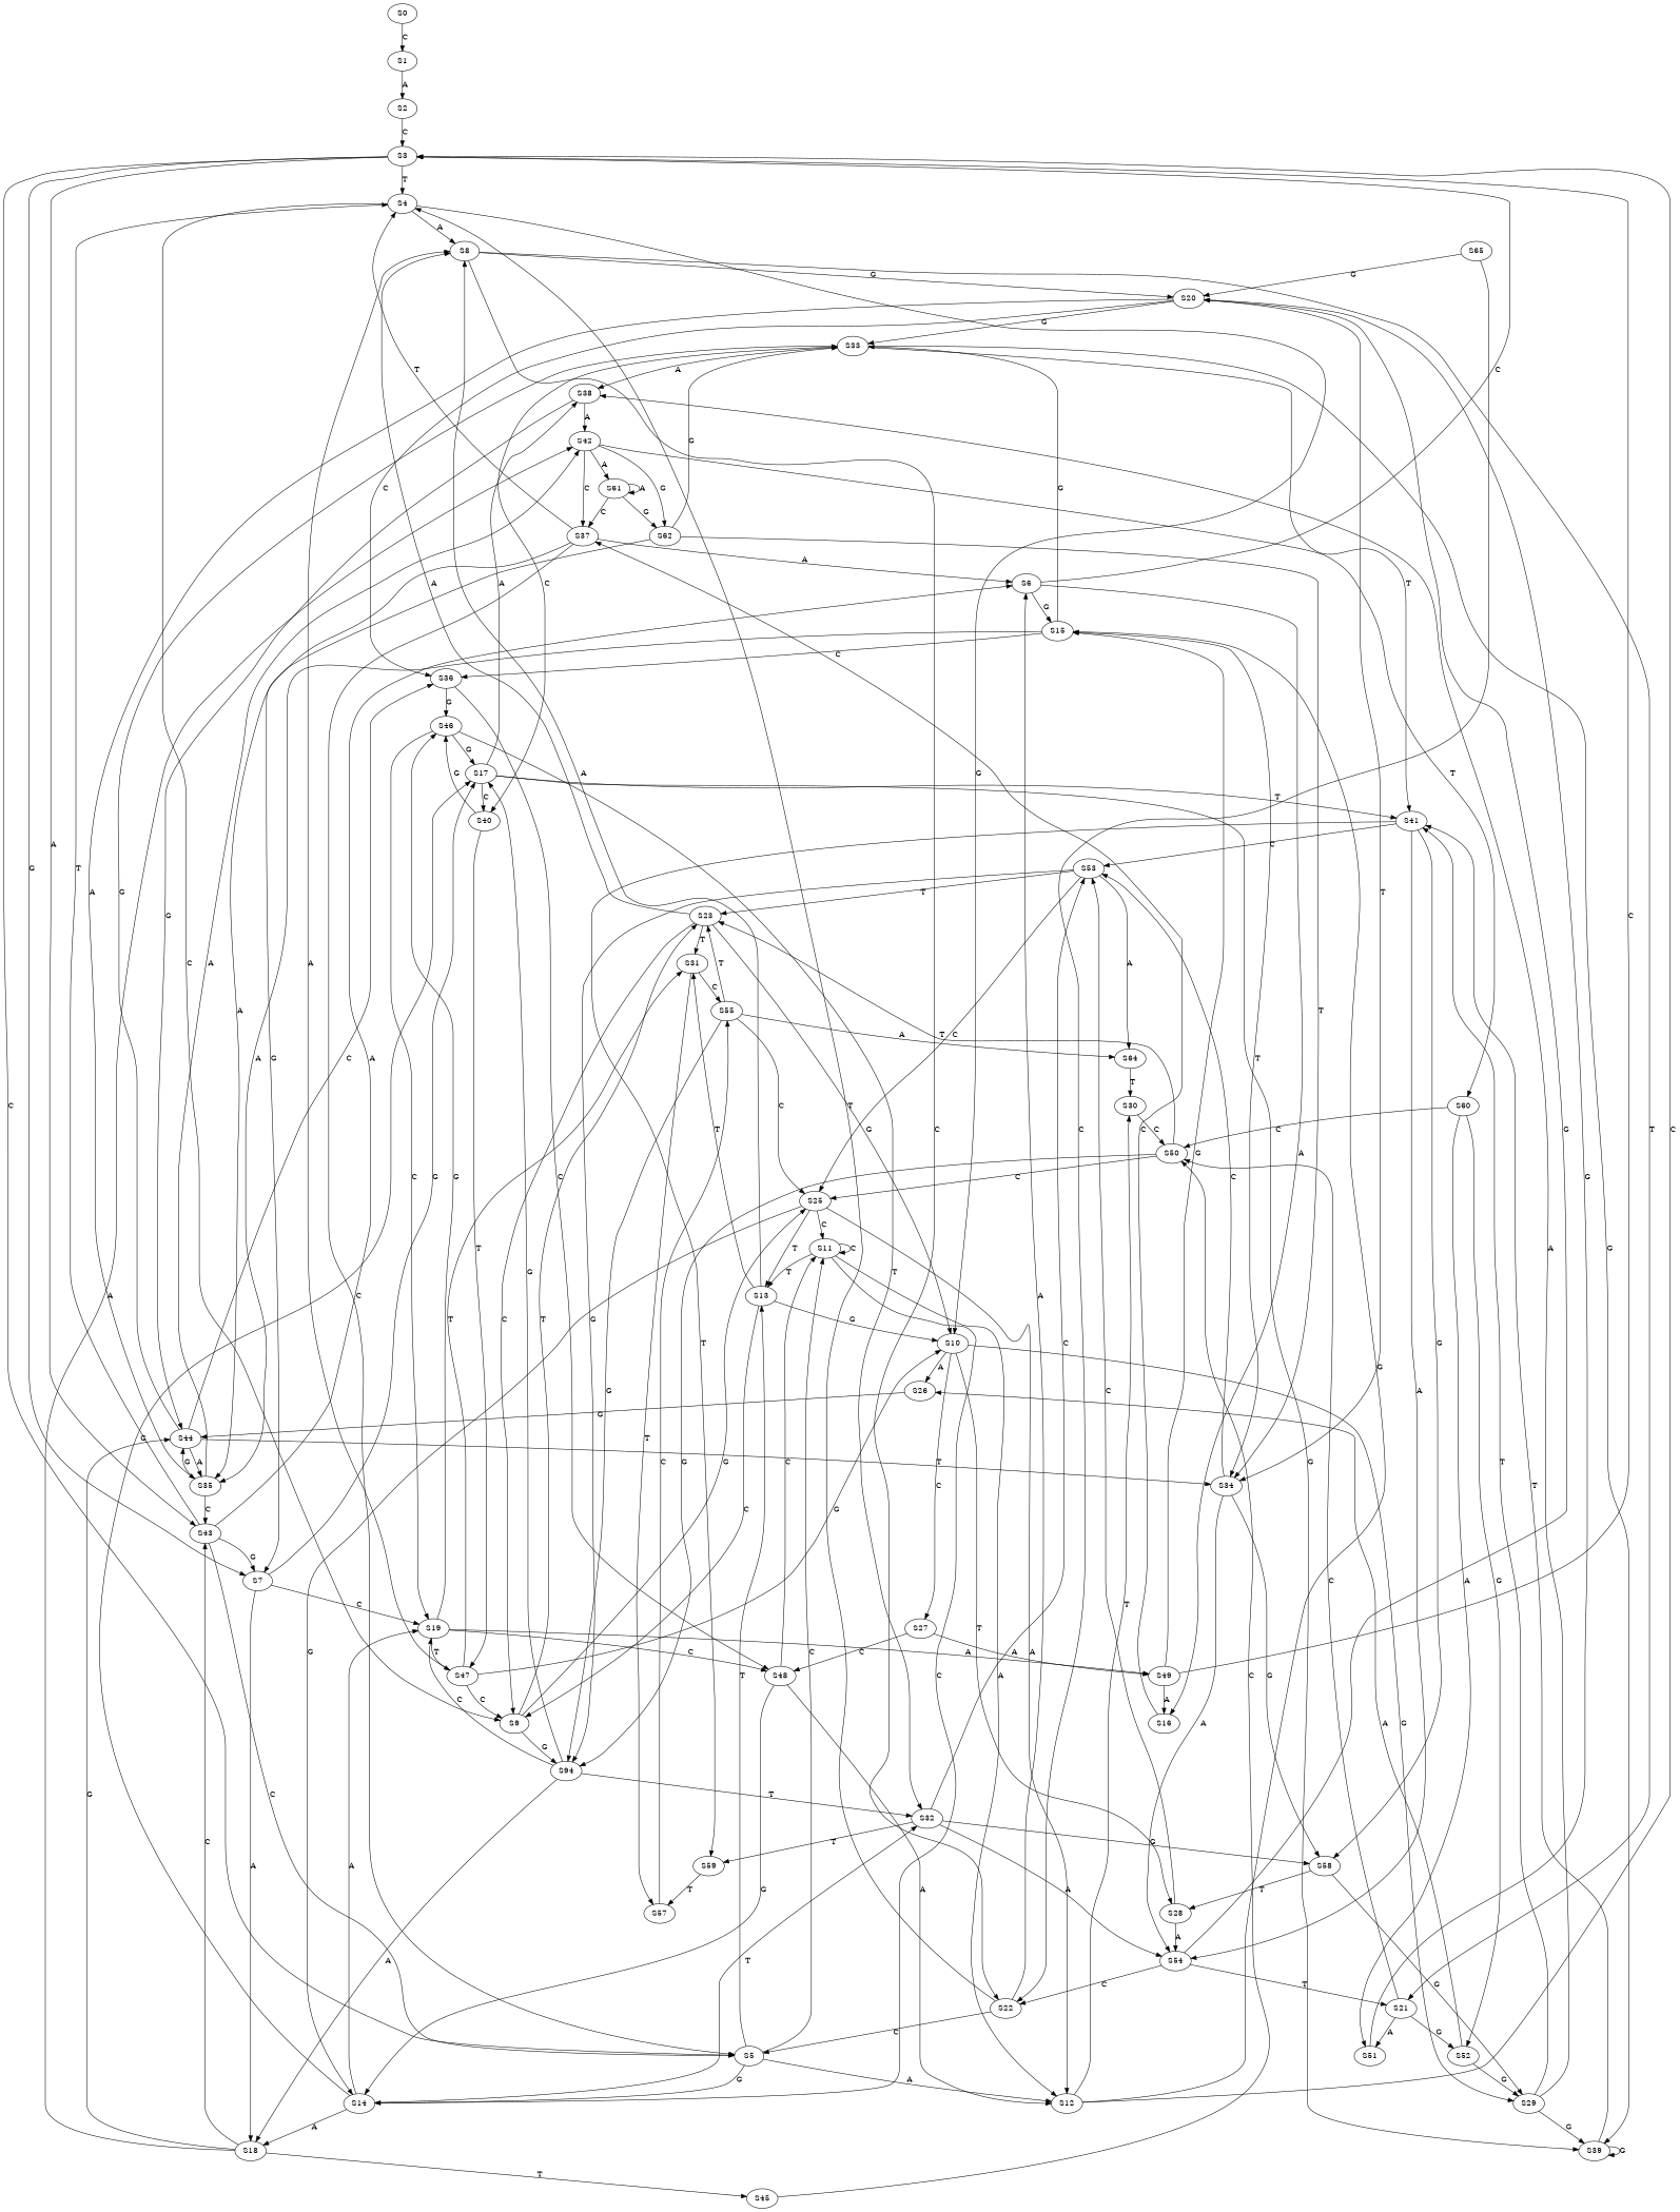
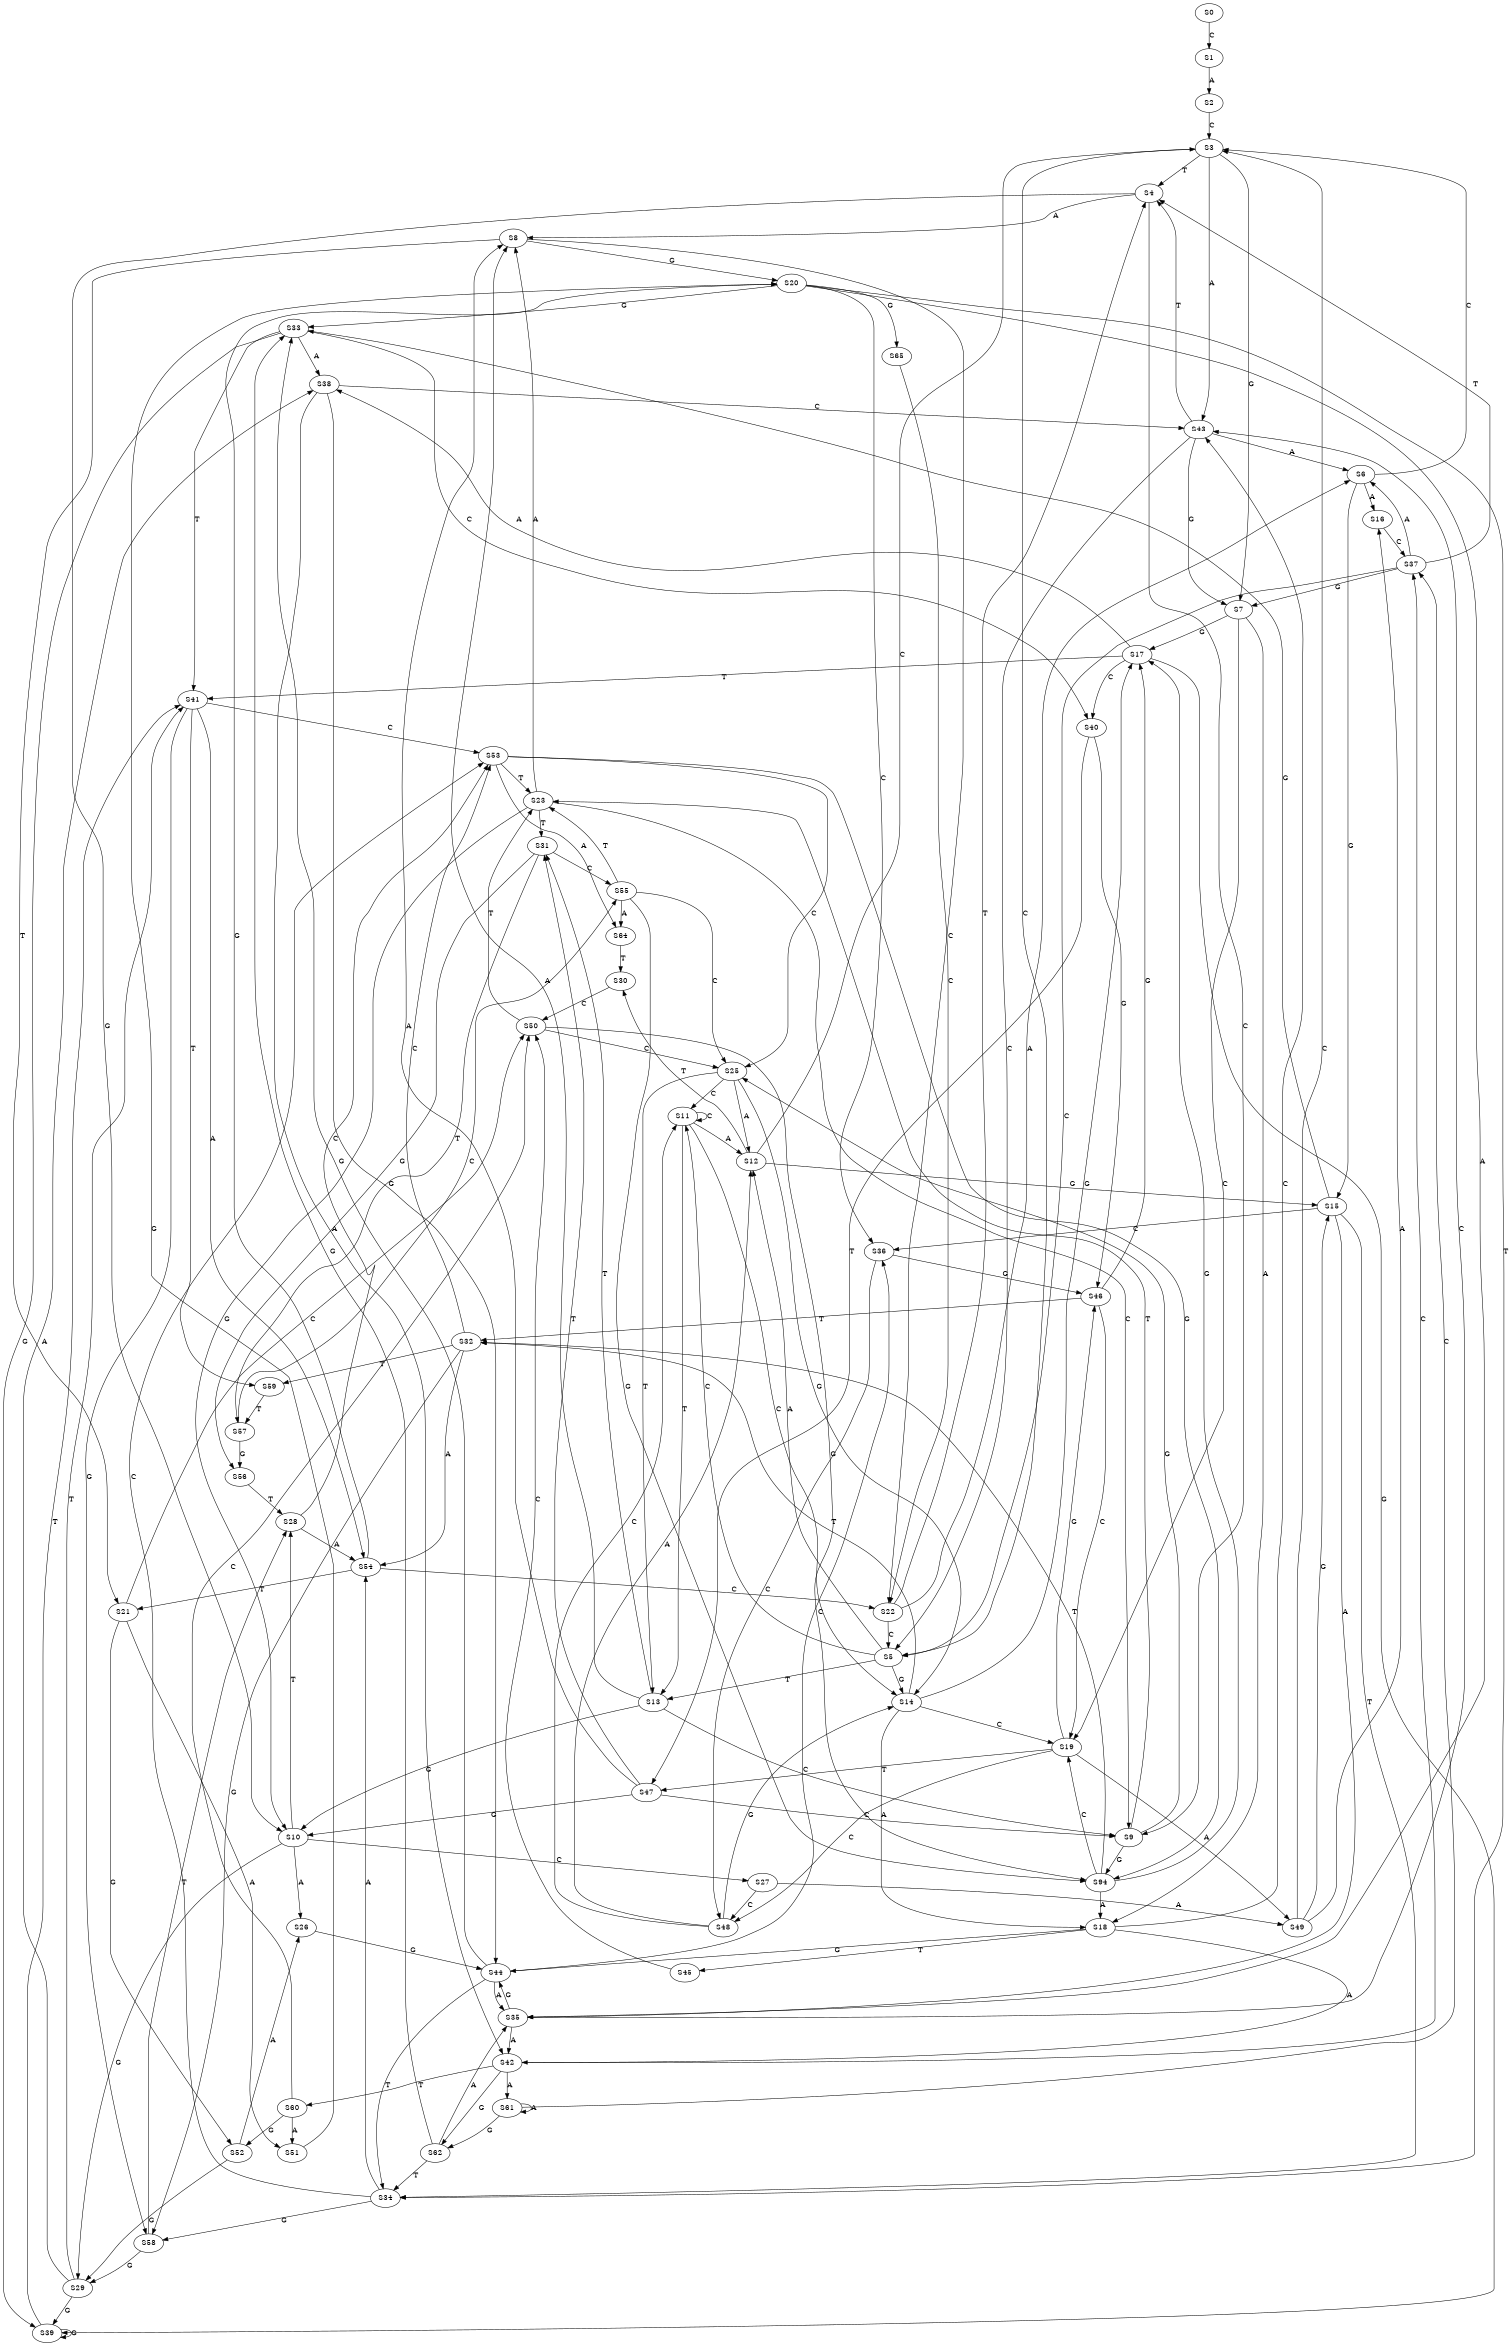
  strict digraph {
    S0
    S1
    S2
    S3
    S4
    S5
    S7
    S43
    S8
    S9
    S10
    S11
    S12
    S13
    S14
    S6
    S15
    S16
    S17
    S18
    S19
    S20
    S21
    S22
    S23
    n26 [label=S94]
    S25
    S26
    S27
    S28
    S29
    S30
    S31
    S32
    S33
    S34
    S35
    S36
    S37
    S38
    S39
    S40
    S41
    S42
    S44
    S45
    S46
    S47
    S48
    S49
    S50
    S51
    S52
    S53
    S54
    S55
+   S56
    S57
    S58
    S59
    S60
    S61
    S62
    S64
    S65
    S0 -> S1 [label=C]
    S1 -> S2 [label=A]
    S2 -> S3 [label=C]
    S3 -> S4 [label=T]
    S3 -> S5 [label=C]
    S3 -> S7 [label=G]
    S3 -> S43 [label=A]
    S4 -> S8 [label=A]
    S4 -> S9 [label=C]
    S4 -> S10 [label=G]
    S5 -> S11 [label=C]
    S5 -> S12 [label=A]
    S5 -> S13 [label=T]
    S5 -> S14 [label=G]
    S7 -> S17 [label=G]
    S7 -> S18 [label=A]
    S7 -> S19 [label=C]
    S43 -> S4 [label=T]
    S43 -> S5 [label=C]
    S43 -> S7 [label=G]
    S43 -> S6 [label=A]
    S8 -> S20 [label=G]
    S8 -> S21 [label=T]
    S8 -> S22 [label=C]
    S9 -> S23 [label=T]
    S9 -> n26 [label=G]
    S9 -> S25 [label=G]
    S10 -> S26 [label=A]
    S10 -> S27 [label=C]
    S10 -> S28 [label=T]
    S10 -> S29 [label=G]
    S11 -> S11 [label=C]
    S11 -> S12 [label=A]
    S11 -> S13 [label=T]
    S11 -> S14 [label=C]
    S12 -> S3 [label=C]
    S12 -> S15 [label=G]
    S12 -> S30 [label=T]
    S13 -> S8 [label=A]
    S13 -> S9 [label=C]
    S13 -> S10 [label=G]
    S13 -> S31 [label=T]
    S14 -> S17 [label=G]
    S14 -> S18 [label=A]
-   S14 -> S19 [label=A]
+   S14 -> S19 [label=C]
    S14 -> S32 [label=T]
    S6 -> S3 [label=C]
    S6 -> S15 [label=G]
    S6 -> S16 [label=A]
    S15 -> S33 [label=G]
    S15 -> S34 [label=T]
    S15 -> S35 [label=A]
    S15 -> S36 [label=C]
    S16 -> S37 [label=C]
    S17 -> S38 [label=A]
    S17 -> S39 [label=G]
    S17 -> S40 [label=C]
    S17 -> S41 [label=T]
    S18 -> S43 [label=C]
    S18 -> S42 [label=A]
    S18 -> S44 [label=G]
    S18 -> S45 [label=T]
    S19 -> S46 [label=G]
    S19 -> S47 [label=T]
    S19 -> S48 [label=C]
    S19 -> S49 [label=A]
    S20 -> S33 [label=G]
    S20 -> S34 [label=T]
    S20 -> S35 [label=A]
    S20 -> S36 [label=C]
    S21 -> S50 [label=C]
    S21 -> S51 [label=A]
    S21 -> S52 [label=G]
    S22 -> S4 [label=T]
    S22 -> S5 [label=C]
    S22 -> S6 [label=A]
    S23 -> S8 [label=A]
    S23 -> S9 [label=C]
    S23 -> S10 [label=G]
    S23 -> S31 [label=T]
    n26 -> S17 [label=G]
    n26 -> S18 [label=A]
    n26 -> S19 [label=C]
    n26 -> S32 [label=T]
    S25 -> S11 [label=C]
    S25 -> S12 [label=A]
    S25 -> S13 [label=T]
    S25 -> S14 [label=G]
    S26 -> S44 [label=G]
    S27 -> S48 [label=C]
    S27 -> S49 [label=A]
    S28 -> S53 [label=C]
    S28 -> S54 [label=A]
    S29 -> S38 [label=A]
    S29 -> S39 [label=G]
    S29 -> S41 [label=T]
    S30 -> S50 [label=C]
    S31 -> S55 [label=C]
+   S31 -> S56 [label=G]
    S31 -> S57 [label=T]
    S32 -> S53 [label=C]
    S32 -> S54 [label=A]
    S32 -> S58 [label=G]
    S32 -> S59 [label=T]
    S33 -> S38 [label=A]
    S33 -> S39 [label=G]
    S33 -> S40 [label=C]
    S33 -> S41 [label=T]
    S34 -> S53 [label=C]
    S34 -> S54 [label=A]
    S34 -> S58 [label=G]
    S35 -> S43 [label=C]
    S35 -> S42 [label=A]
    S35 -> S44 [label=G]
    S36 -> S46 [label=G]
    S36 -> S48 [label=C]
    S37 -> S4 [label=T]
    S37 -> S5 [label=C]
    S37 -> S7 [label=G]
    S37 -> S6 [label=A]
+   S38 -> S43 [label=C]
    S38 -> S42 [label=A]
    S38 -> S44 [label=G]
    S39 -> S39 [label=G]
    S39 -> S41 [label=T]
    S40 -> S46 [label=G]
    S40 -> S47 [label=T]
    S41 -> S53 [label=C]
    S41 -> S54 [label=A]
    S41 -> S58 [label=G]
    S41 -> S59 [label=T]
    S42 -> S37 [label=C]
    S42 -> S60 [label=T]
    S42 -> S61 [label=A]
    S42 -> S62 [label=G]
    S44 -> S33 [label=G]
    S44 -> S34 [label=T]
    S44 -> S35 [label=A]
    S44 -> S36 [label=C]
    S45 -> S50 [label=C]
    S46 -> S17 [label=G]
    S46 -> S19 [label=C]
    S46 -> S32 [label=T]
    S47 -> S8 [label=A]
    S47 -> S9 [label=C]
    S47 -> S10 [label=G]
    S47 -> S31 [label=T]
    S48 -> S11 [label=C]
    S48 -> S12 [label=A]
    S48 -> S14 [label=G]
    S49 -> S3 [label=C]
    S49 -> S15 [label=G]
    S49 -> S16 [label=A]
    S50 -> S23 [label=T]
    S50 -> n26 [label=G]
    S50 -> S25 [label=C]
    S51 -> S20 [label=G]
    S52 -> S26 [label=A]
    S52 -> S29 [label=G]
    S53 -> S23 [label=T]
    S53 -> n26 [label=G]
    S53 -> S25 [label=C]
    S53 -> S64 [label=A]
    S54 -> S20 [label=G]
    S54 -> S21 [label=T]
    S54 -> S22 [label=C]
    S55 -> S23 [label=T]
    S55 -> n26 [label=G]
    S55 -> S25 [label=C]
    S55 -> S64 [label=A]
+   S56 -> S28 [label=T]
    S57 -> S55 [label=C]
+   S57 -> S56 [label=G]
    S58 -> S28 [label=T]
    S58 -> S29 [label=G]
    S59 -> S57 [label=T]
    S60 -> S50 [label=C]
    S60 -> S51 [label=A]
    S60 -> S52 [label=G]
    S61 -> S37 [label=C]
    S61 -> S61 [label=A]
    S61 -> S62 [label=G]
    S62 -> S33 [label=G]
    S62 -> S34 [label=T]
    S62 -> S35 [label=A]
    S64 -> S30 [label=T]
-   S65 -> S20 [label=G]
+   S20 -> S65 [label=G]
    S65 -> S22 [label=C]
  }
